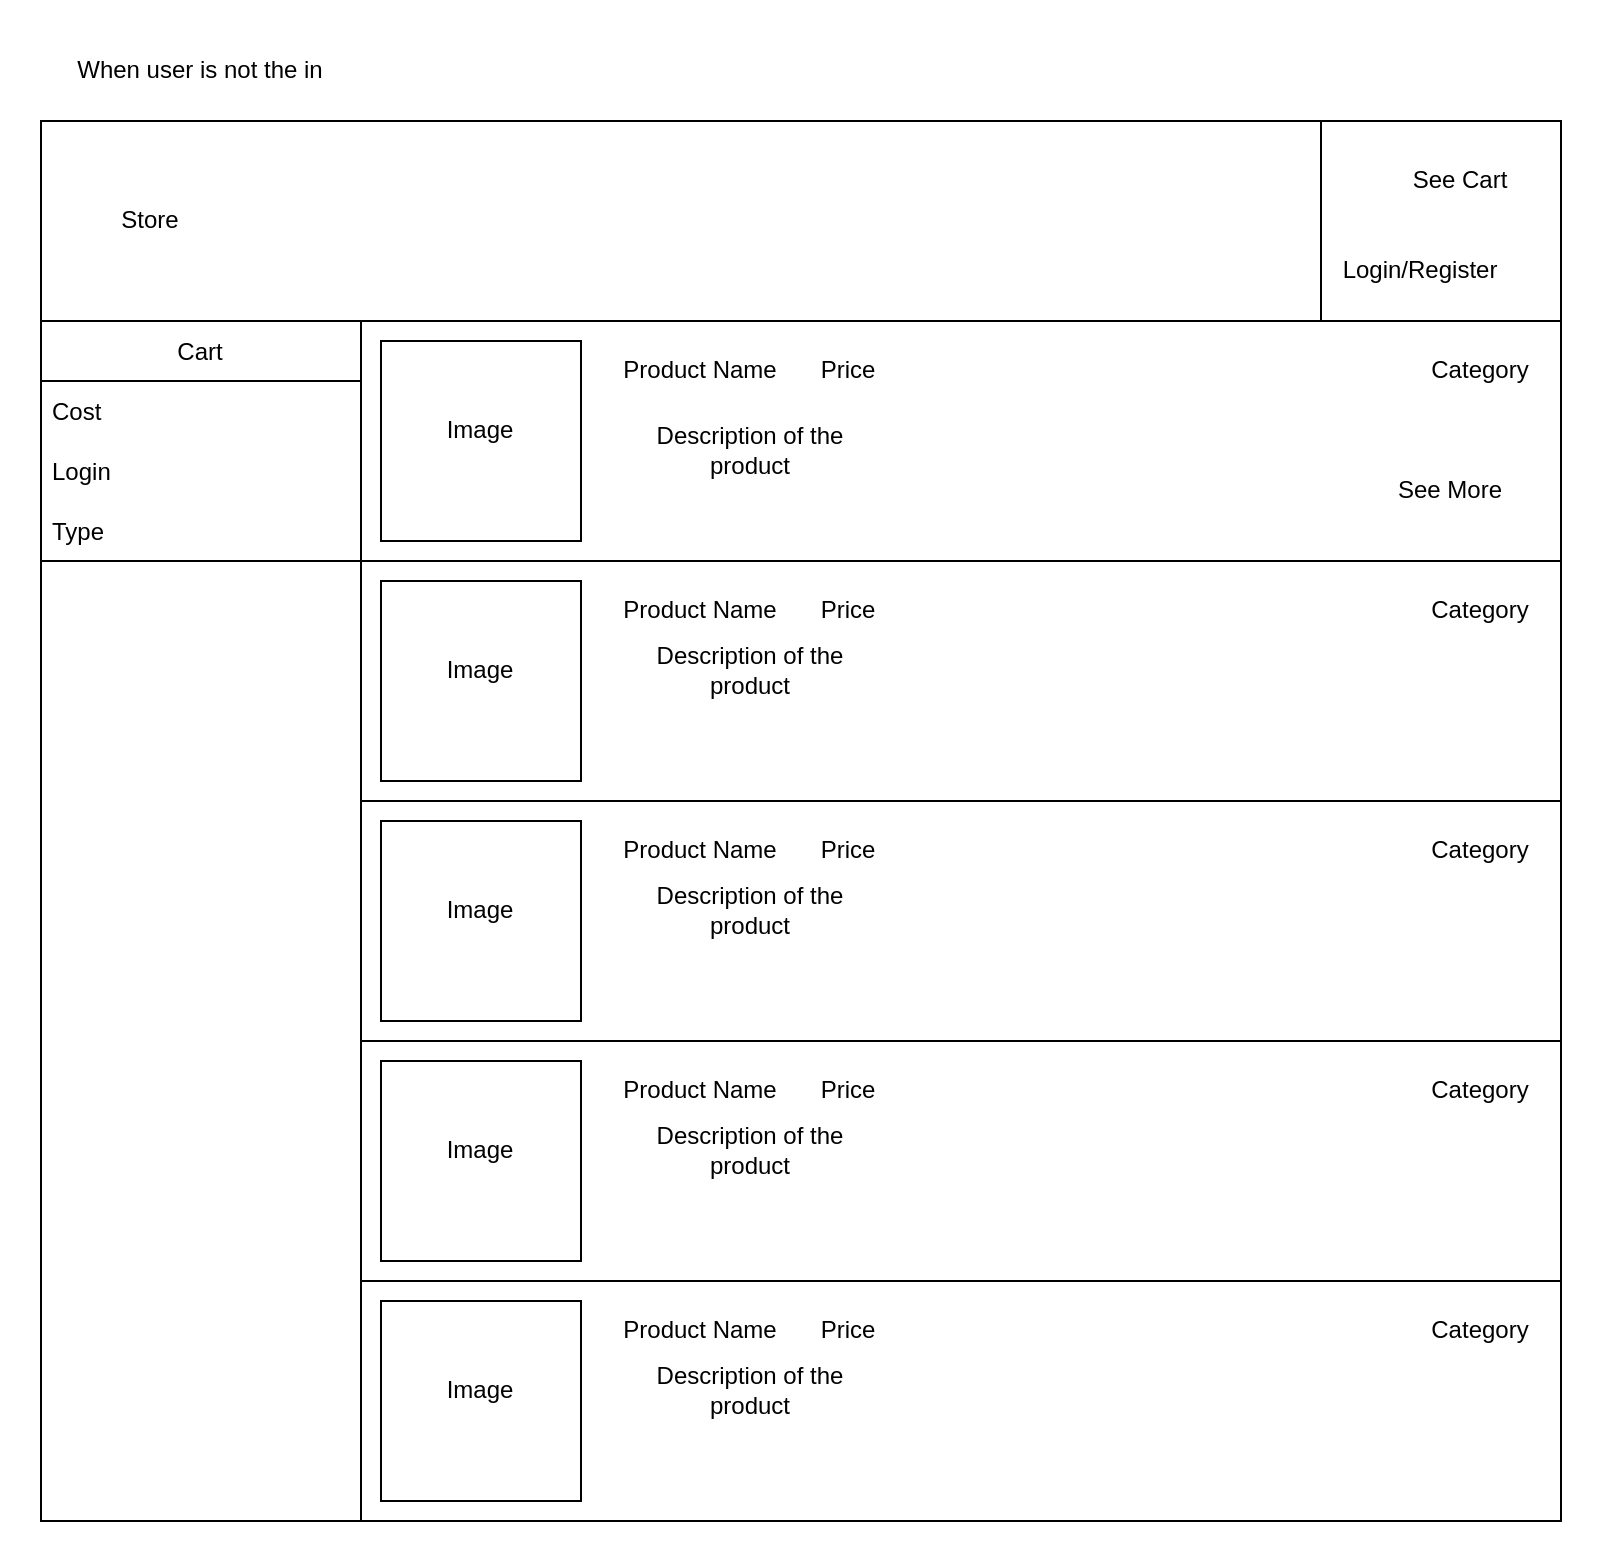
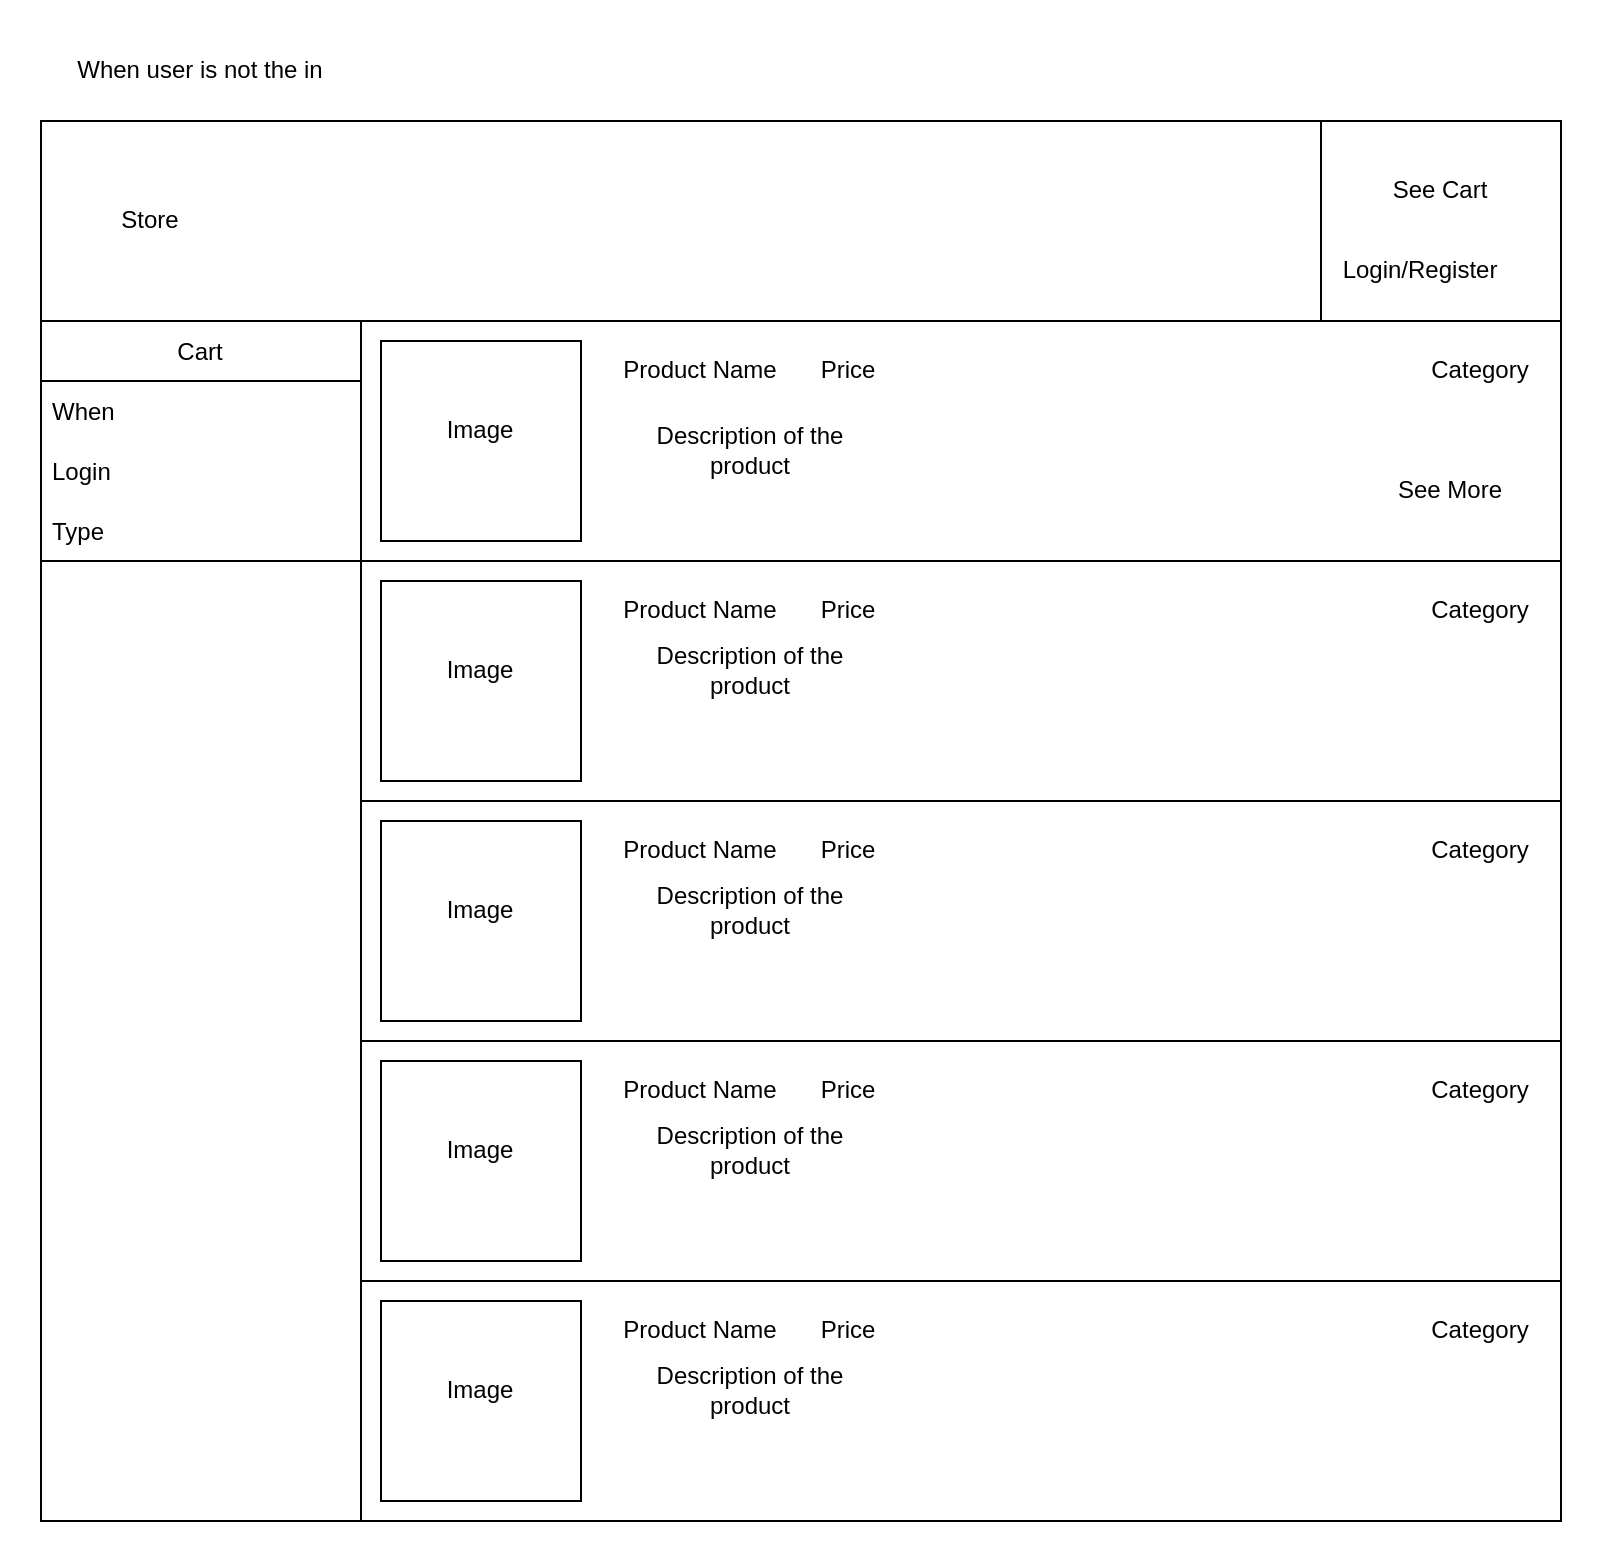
  <mxCell id="0" />
  <mxCell id="1" parent="0" />
  <mxCell id="2" value="" style="rounded=0;whiteSpace=wrap;html=1;" vertex="1" parent="1"><mxGeometry x="20" y="60" width="760" height="680" as="geometry" /></mxCell>
  <mxCell id="3" value="" style="rounded=0;whiteSpace=wrap;html=1;" vertex="1" parent="1"><mxGeometry x="20" y="60" width="760" height="100" as="geometry" /></mxCell>
  <mxCell id="4" value="" style="rounded=0;whiteSpace=wrap;html=1;" vertex="1" parent="1"><mxGeometry x="660" y="60" width="120" height="100" as="geometry" /></mxCell>
- <mxCell id="5" value="See Cart" style="text;html=1;strokeColor=none;fillColor=none;align=center;verticalAlign=middle;whiteSpace=wrap;rounded=0;" vertex="1" parent="1"><mxGeometry x="700" y="75" width="60" height="30" as="geometry" /></mxCell>
+ <mxCell id="5" value="See Cart" style="text;html=1;strokeColor=none;fillColor=none;align=center;verticalAlign=middle;whiteSpace=wrap;rounded=0;" vertex="1" parent="1"><mxGeometry x="690" y="80" width="60" height="30" as="geometry" /></mxCell>
  <mxCell id="6" value="Store" style="text;html=1;strokeColor=none;fillColor=none;align=center;verticalAlign=middle;whiteSpace=wrap;rounded=0;" vertex="1" parent="1"><mxGeometry x="45" y="95" width="60" height="30" as="geometry" /></mxCell>
  <mxCell id="7" value="When user is not the in" style="text;html=1;strokeColor=none;fillColor=none;align=center;verticalAlign=middle;whiteSpace=wrap;rounded=0;" vertex="1" parent="1"><mxGeometry x="20" y="20" width="160" height="30" as="geometry" /></mxCell>
  <mxCell id="8" value="" style="rounded=0;whiteSpace=wrap;html=1;" vertex="1" parent="1"><mxGeometry x="20" y="160" width="160" height="600" as="geometry" /></mxCell>
  <mxCell id="9" value="Cart" style="swimlane;fontStyle=0;childLayout=stackLayout;horizontal=1;startSize=30;horizontalStack=0;resizeParent=1;resizeParentMax=0;resizeLast=0;collapsible=1;marginBottom=0;" vertex="1" parent="1"><mxGeometry x="20" y="160" width="160" height="120" as="geometry"><mxRectangle x="40" y="220" width="70" height="30" as="alternateBounds" /></mxGeometry></mxCell>
- <mxCell id="10" value="Cost" style="text;strokeColor=none;fillColor=none;align=left;verticalAlign=middle;spacingLeft=4;spacingRight=4;overflow=hidden;points=[[0,0.5],[1,0.5]];portConstraint=eastwest;rotatable=0;" vertex="1" parent="9"><mxGeometry y="30" width="160" height="30" as="geometry" /></mxCell>
+ <mxCell id="10" value="When" style="text;strokeColor=none;fillColor=none;align=left;verticalAlign=middle;spacingLeft=4;spacingRight=4;overflow=hidden;points=[[0,0.5],[1,0.5]];portConstraint=eastwest;rotatable=0;" vertex="1" parent="9"><mxGeometry y="30" width="160" height="30" as="geometry" /></mxCell>
  <mxCell id="11" value="Login" style="text;strokeColor=none;fillColor=none;align=left;verticalAlign=middle;spacingLeft=4;spacingRight=4;overflow=hidden;points=[[0,0.5],[1,0.5]];portConstraint=eastwest;rotatable=0;" vertex="1" parent="9"><mxGeometry y="60" width="160" height="30" as="geometry" /></mxCell>
  <mxCell id="12" value="Type" style="text;strokeColor=none;fillColor=none;align=left;verticalAlign=middle;spacingLeft=4;spacingRight=4;overflow=hidden;points=[[0,0.5],[1,0.5]];portConstraint=eastwest;rotatable=0;" vertex="1" parent="9"><mxGeometry y="90" width="160" height="30" as="geometry" /></mxCell>
  <mxCell id="13" value="" style="rounded=0;whiteSpace=wrap;html=1;" vertex="1" parent="1"><mxGeometry x="180" y="160" width="600" height="120" as="geometry" /></mxCell>
  <mxCell id="14" value="" style="whiteSpace=wrap;html=1;aspect=fixed;" vertex="1" parent="1"><mxGeometry x="190" y="170" width="100" height="100" as="geometry" /></mxCell>
  <mxCell id="15" value="Product Name" style="text;html=1;strokeColor=none;fillColor=none;align=center;verticalAlign=middle;whiteSpace=wrap;rounded=0;" vertex="1" parent="1"><mxGeometry x="300" y="170" width="100" height="30" as="geometry" /></mxCell>
  <mxCell id="16" value="Image" style="text;html=1;strokeColor=none;fillColor=none;align=center;verticalAlign=middle;whiteSpace=wrap;rounded=0;" vertex="1" parent="1"><mxGeometry x="210" y="200" width="60" height="30" as="geometry" /></mxCell>
  <mxCell id="17" value="Price" style="text;html=1;strokeColor=none;fillColor=none;align=center;verticalAlign=middle;whiteSpace=wrap;rounded=0;" vertex="1" parent="1"><mxGeometry x="394" y="170" width="60" height="30" as="geometry" /></mxCell>
  <mxCell id="18" value="Description of the product" style="text;html=1;strokeColor=none;fillColor=none;align=center;verticalAlign=middle;whiteSpace=wrap;rounded=0;" vertex="1" parent="1"><mxGeometry x="310" y="210" width="130" height="30" as="geometry" /></mxCell>
  <mxCell id="19" value="Category" style="text;html=1;strokeColor=none;fillColor=none;align=center;verticalAlign=middle;whiteSpace=wrap;rounded=0;" vertex="1" parent="1"><mxGeometry x="710" y="170" width="60" height="30" as="geometry" /></mxCell>
  <mxCell id="20" value="" style="rounded=0;whiteSpace=wrap;html=1;" vertex="1" parent="1"><mxGeometry x="180" y="280" width="600" height="120" as="geometry" /></mxCell>
  <mxCell id="21" value="" style="whiteSpace=wrap;html=1;aspect=fixed;" vertex="1" parent="1"><mxGeometry x="190" y="290" width="100" height="100" as="geometry" /></mxCell>
  <mxCell id="22" value="Product Name" style="text;html=1;strokeColor=none;fillColor=none;align=center;verticalAlign=middle;whiteSpace=wrap;rounded=0;" vertex="1" parent="1"><mxGeometry x="300" y="290" width="100" height="30" as="geometry" /></mxCell>
  <mxCell id="23" value="Image" style="text;html=1;strokeColor=none;fillColor=none;align=center;verticalAlign=middle;whiteSpace=wrap;rounded=0;" vertex="1" parent="1"><mxGeometry x="210" y="320" width="60" height="30" as="geometry" /></mxCell>
  <mxCell id="24" value="Price" style="text;html=1;strokeColor=none;fillColor=none;align=center;verticalAlign=middle;whiteSpace=wrap;rounded=0;" vertex="1" parent="1"><mxGeometry x="394" y="290" width="60" height="30" as="geometry" /></mxCell>
  <mxCell id="25" value="Description of the product" style="text;html=1;strokeColor=none;fillColor=none;align=center;verticalAlign=middle;whiteSpace=wrap;rounded=0;" vertex="1" parent="1"><mxGeometry x="310" y="320" width="130" height="30" as="geometry" /></mxCell>
  <mxCell id="26" value="Category" style="text;html=1;strokeColor=none;fillColor=none;align=center;verticalAlign=middle;whiteSpace=wrap;rounded=0;" vertex="1" parent="1"><mxGeometry x="710" y="290" width="60" height="30" as="geometry" /></mxCell>
  <mxCell id="27" value="" style="rounded=0;whiteSpace=wrap;html=1;" vertex="1" parent="1"><mxGeometry x="180" y="400" width="600" height="120" as="geometry" /></mxCell>
  <mxCell id="28" value="" style="whiteSpace=wrap;html=1;aspect=fixed;" vertex="1" parent="1"><mxGeometry x="190" y="410" width="100" height="100" as="geometry" /></mxCell>
  <mxCell id="29" value="Product Name" style="text;html=1;strokeColor=none;fillColor=none;align=center;verticalAlign=middle;whiteSpace=wrap;rounded=0;" vertex="1" parent="1"><mxGeometry x="300" y="410" width="100" height="30" as="geometry" /></mxCell>
  <mxCell id="30" value="Image" style="text;html=1;strokeColor=none;fillColor=none;align=center;verticalAlign=middle;whiteSpace=wrap;rounded=0;" vertex="1" parent="1"><mxGeometry x="210" y="440" width="60" height="30" as="geometry" /></mxCell>
  <mxCell id="31" value="Price" style="text;html=1;strokeColor=none;fillColor=none;align=center;verticalAlign=middle;whiteSpace=wrap;rounded=0;" vertex="1" parent="1"><mxGeometry x="394" y="410" width="60" height="30" as="geometry" /></mxCell>
  <mxCell id="32" value="Description of the product" style="text;html=1;strokeColor=none;fillColor=none;align=center;verticalAlign=middle;whiteSpace=wrap;rounded=0;" vertex="1" parent="1"><mxGeometry x="310" y="440" width="130" height="30" as="geometry" /></mxCell>
  <mxCell id="33" value="Category" style="text;html=1;strokeColor=none;fillColor=none;align=center;verticalAlign=middle;whiteSpace=wrap;rounded=0;" vertex="1" parent="1"><mxGeometry x="710" y="410" width="60" height="30" as="geometry" /></mxCell>
  <mxCell id="34" value="" style="rounded=0;whiteSpace=wrap;html=1;" vertex="1" parent="1"><mxGeometry x="180" y="520" width="600" height="120" as="geometry" /></mxCell>
  <mxCell id="35" value="" style="whiteSpace=wrap;html=1;aspect=fixed;" vertex="1" parent="1"><mxGeometry x="190" y="530" width="100" height="100" as="geometry" /></mxCell>
  <mxCell id="36" value="Product Name" style="text;html=1;strokeColor=none;fillColor=none;align=center;verticalAlign=middle;whiteSpace=wrap;rounded=0;" vertex="1" parent="1"><mxGeometry x="300" y="530" width="100" height="30" as="geometry" /></mxCell>
  <mxCell id="37" value="Image" style="text;html=1;strokeColor=none;fillColor=none;align=center;verticalAlign=middle;whiteSpace=wrap;rounded=0;" vertex="1" parent="1"><mxGeometry x="210" y="560" width="60" height="30" as="geometry" /></mxCell>
  <mxCell id="38" value="Price" style="text;html=1;strokeColor=none;fillColor=none;align=center;verticalAlign=middle;whiteSpace=wrap;rounded=0;" vertex="1" parent="1"><mxGeometry x="394" y="530" width="60" height="30" as="geometry" /></mxCell>
  <mxCell id="39" value="Description of the product" style="text;html=1;strokeColor=none;fillColor=none;align=center;verticalAlign=middle;whiteSpace=wrap;rounded=0;" vertex="1" parent="1"><mxGeometry x="310" y="560" width="130" height="30" as="geometry" /></mxCell>
  <mxCell id="40" value="Category" style="text;html=1;strokeColor=none;fillColor=none;align=center;verticalAlign=middle;whiteSpace=wrap;rounded=0;" vertex="1" parent="1"><mxGeometry x="710" y="530" width="60" height="30" as="geometry" /></mxCell>
  <mxCell id="41" value="" style="rounded=0;whiteSpace=wrap;html=1;" vertex="1" parent="1"><mxGeometry x="180" y="640" width="600" height="120" as="geometry" /></mxCell>
  <mxCell id="42" value="" style="whiteSpace=wrap;html=1;aspect=fixed;" vertex="1" parent="1"><mxGeometry x="190" y="650" width="100" height="100" as="geometry" /></mxCell>
  <mxCell id="43" value="Product Name" style="text;html=1;strokeColor=none;fillColor=none;align=center;verticalAlign=middle;whiteSpace=wrap;rounded=0;" vertex="1" parent="1"><mxGeometry x="300" y="650" width="100" height="30" as="geometry" /></mxCell>
  <mxCell id="44" value="Image" style="text;html=1;strokeColor=none;fillColor=none;align=center;verticalAlign=middle;whiteSpace=wrap;rounded=0;" vertex="1" parent="1"><mxGeometry x="210" y="680" width="60" height="30" as="geometry" /></mxCell>
  <mxCell id="45" value="Price" style="text;html=1;strokeColor=none;fillColor=none;align=center;verticalAlign=middle;whiteSpace=wrap;rounded=0;" vertex="1" parent="1"><mxGeometry x="394" y="650" width="60" height="30" as="geometry" /></mxCell>
  <mxCell id="46" value="Description of the product" style="text;html=1;strokeColor=none;fillColor=none;align=center;verticalAlign=middle;whiteSpace=wrap;rounded=0;" vertex="1" parent="1"><mxGeometry x="310" y="680" width="130" height="30" as="geometry" /></mxCell>
  <mxCell id="47" value="Category" style="text;html=1;strokeColor=none;fillColor=none;align=center;verticalAlign=middle;whiteSpace=wrap;rounded=0;" vertex="1" parent="1"><mxGeometry x="710" y="650" width="60" height="30" as="geometry" /></mxCell>
  <mxCell id="48" style="edgeStyle=orthogonalEdgeStyle;rounded=0;orthogonalLoop=1;jettySize=auto;html=1;exitX=0.5;exitY=1;exitDx=0;exitDy=0;" edge="1" parent="1" source="41" target="41"><mxGeometry relative="1" as="geometry" /></mxCell>
  <mxCell id="49" value="See More" style="text;html=1;strokeColor=none;fillColor=none;align=center;verticalAlign=middle;whiteSpace=wrap;rounded=0;" vertex="1" parent="1"><mxGeometry x="695" y="230" width="60" height="30" as="geometry" /></mxCell>
  <mxCell id="50" value="Login/Register" style="text;html=1;strokeColor=none;fillColor=none;align=center;verticalAlign=middle;whiteSpace=wrap;rounded=0;" vertex="1" parent="1"><mxGeometry x="680" y="120" width="60" height="30" as="geometry" /></mxCell>
